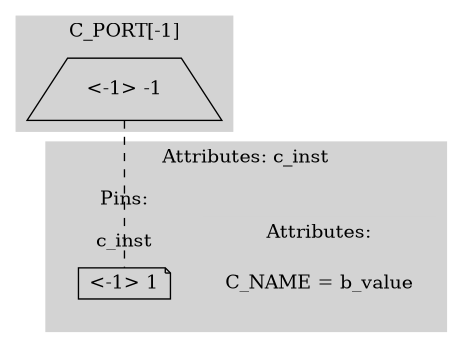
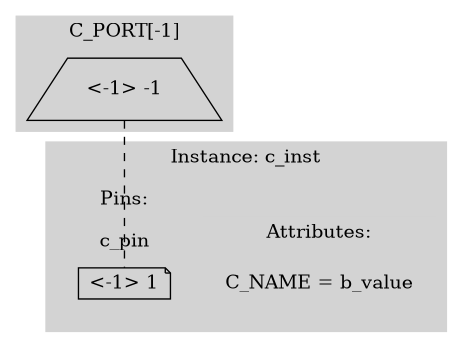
  graph {
    splines=false
    n1 [label="C_NAME = b_value\n" shape=none]
    n2 [height=0.25 label="<-1> 1" shape=note width=0.25]
    n3 [height=0.25 label="<-1> -1" shape=trapezium width=0.25]
    subgraph cluster_1 {
      color=lightgrey
-     label="Attributes: c_inst"
+     label="Instance: c_inst"
      style=filled
      subgraph cluster_2 {
        color=lightgrey
        label="Attributes:"
        style=filled
        n1
      }
      subgraph cluster_3 {
        color=lightgrey
        label="Pins:"
        style=filled
        subgraph cluster_4 {
          color=lightgrey
-         label=c_inst
+         label=c_pin
          style=filled
          n2
        }
      }
    }
    subgraph cluster_5 {
      color=lightgrey
      label="C_PORT[-1]"
      style=filled
      n3
    }
    n3 -- n2 [headport=-1 tailport=-1 style=dashed]
  }
